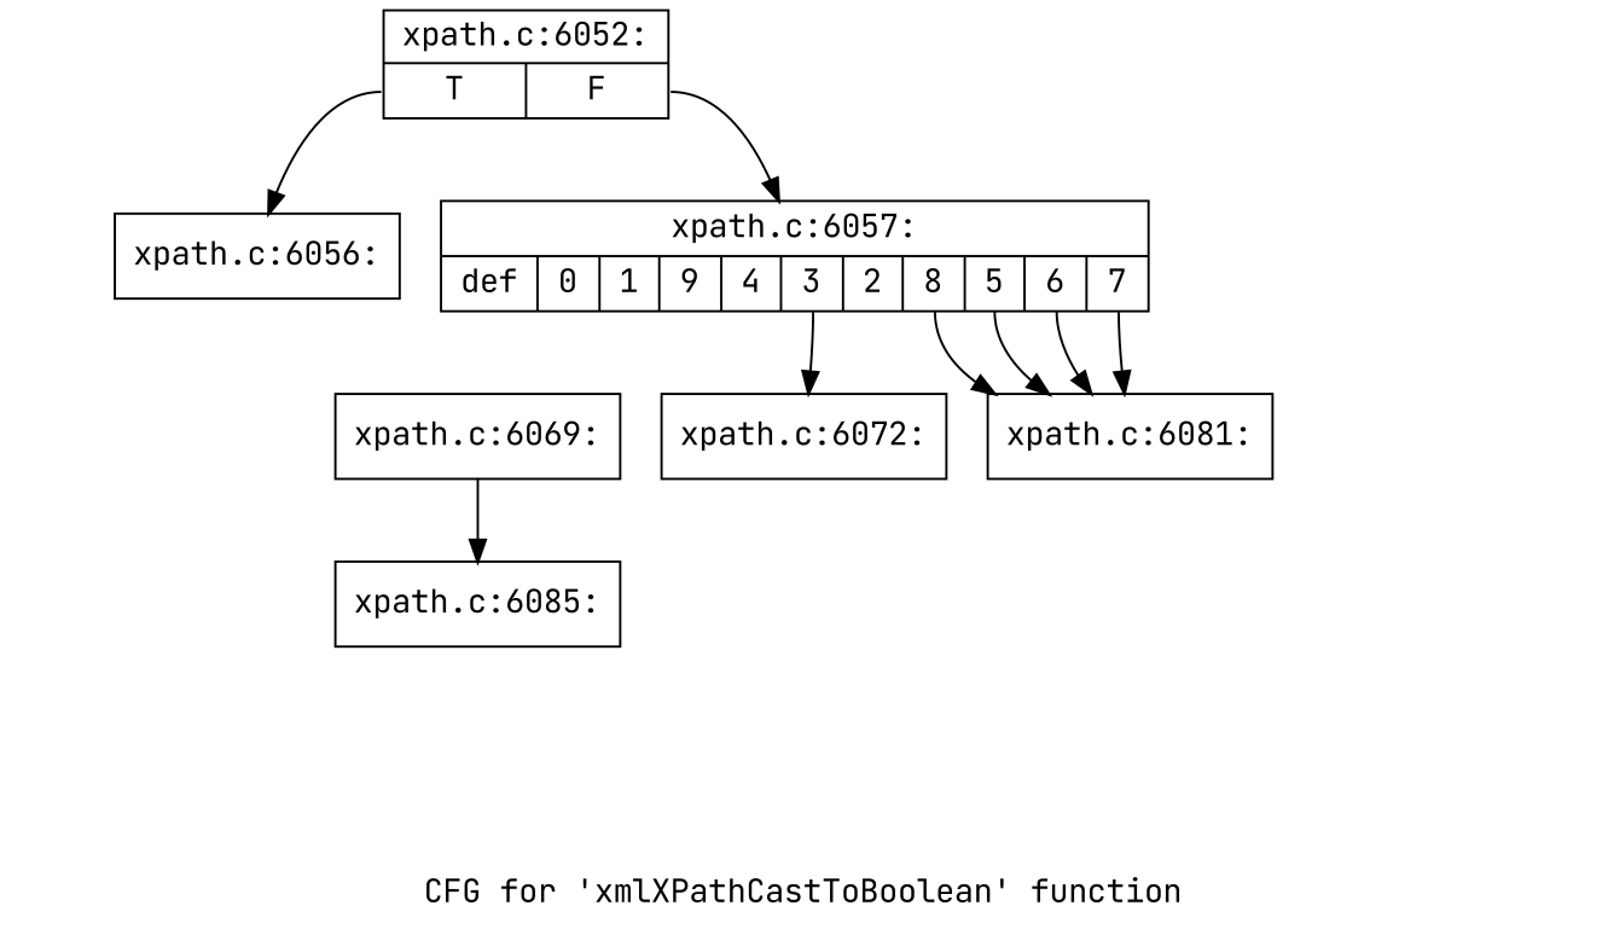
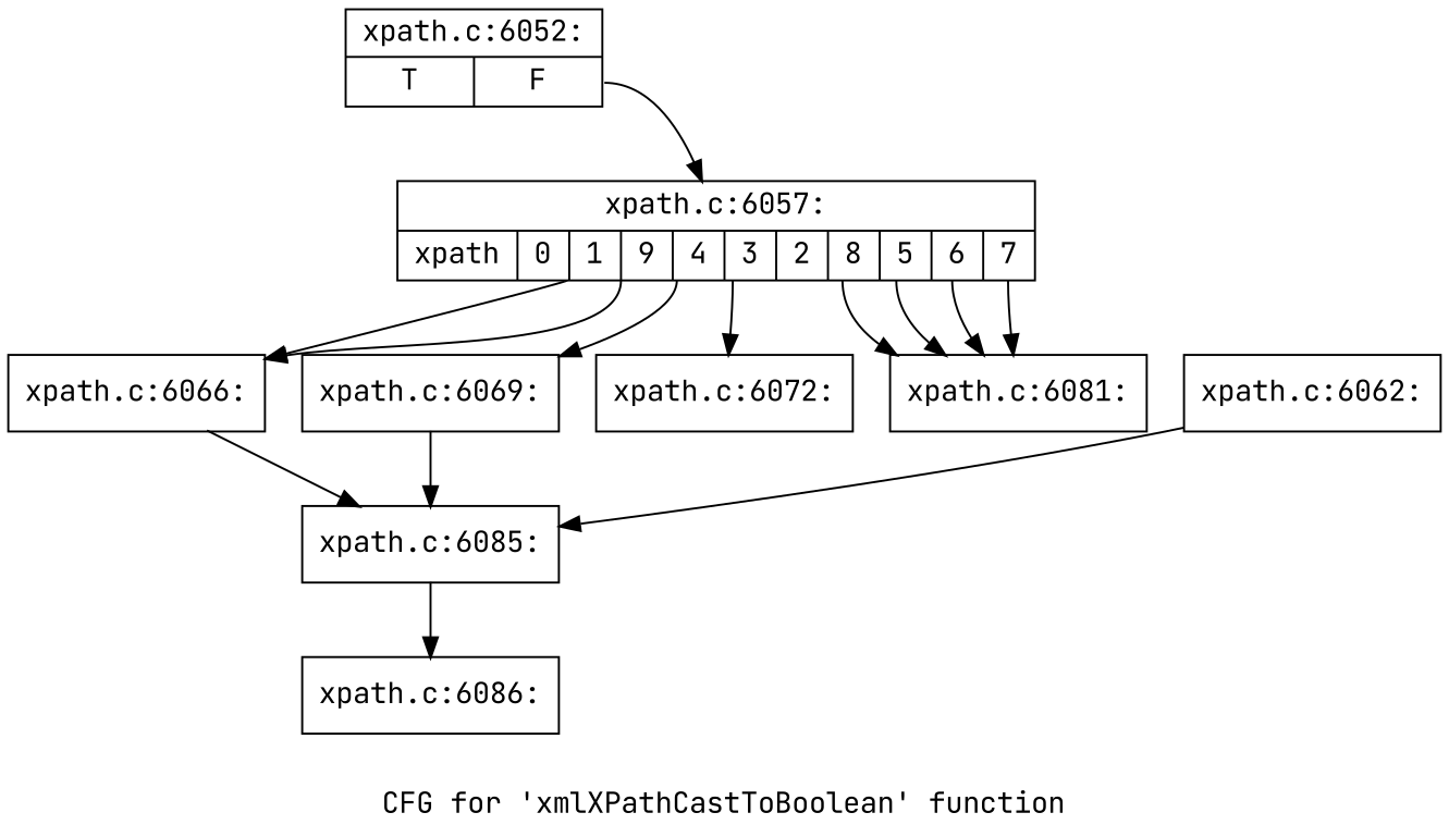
  digraph {
    fontname="JetBrains Mono"
    label="CFG for 'xmlXPathCastToBoolean' function"
    node [fontname="JetBrains Mono" shape=record]
    edge [fontname="JetBrains Mono"]
    n1 [label="{xpath.c:6052:|{<s0>T|<s1>F}}"]
-   n2 [label="{xpath.c:6056:}"]
-   n3 [label="{xpath.c:6057:|{<s0>def|<s1>0|<s2>1|<s3>9|<s4>4|<s5>3|<s6>2|<s7>8|<s8>5|<s9>6|<s10>7}}"]
+   n3 [label="{xpath.c:6057:|{<s0>xpath|<s1>0|<s2>1|<s3>9|<s4>4|<s5>3|<s6>2|<s7>8|<s8>5|<s9>6|<s10>7}}"]
+   n4 [label="{xpath.c:6066:}"]
    n5 [label="{xpath.c:6069:}"]
    n6 [label="{xpath.c:6072:}"]
    n7 [label="{xpath.c:6081:}"]
+   n8 [label="{xpath.c:6086:}"]
    n9 [label="{xpath.c:6085:}"]
-   n1 -> n2 [tailport=s0]
+   n10 [label="{xpath.c:6062:}"]
    n1 -> n3 [tailport=s1]
+   n3 -> n4 [tailport=s2]
+   n3 -> n4 [tailport=s3]
+   n3 -> n5 [tailport=s4]
    n3 -> n6 [tailport=s5]
    n3 -> n7 [tailport=s7]
    n3 -> n7 [tailport=s8]
    n3 -> n7 [tailport=s9]
    n3 -> n7 [tailport=s10]
+   n4 -> n9
    n5 -> n9
+   n9 -> n8
+   n10 -> n9
  }
